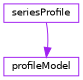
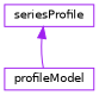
  digraph {
    node [color=purple fillcolor=white fontname=Helvetica fontsize=10 shape=box style=filled]
    n1 [fontcolor=black height=0.2 label=seriesProfile width=0.4]
    n2 [height=0.2 label=profileModel width=0.4]
-   n2 -> n1 [color=purple dir=back fontname=Helvetica fontsize=10 labelfontname=Helvetica labelfontsize=10 style=solid]
+   n1 -> n2 [color=purple dir=back fontname=Helvetica fontsize=10 labelfontname=Helvetica labelfontsize=10 style=solid]
  }
